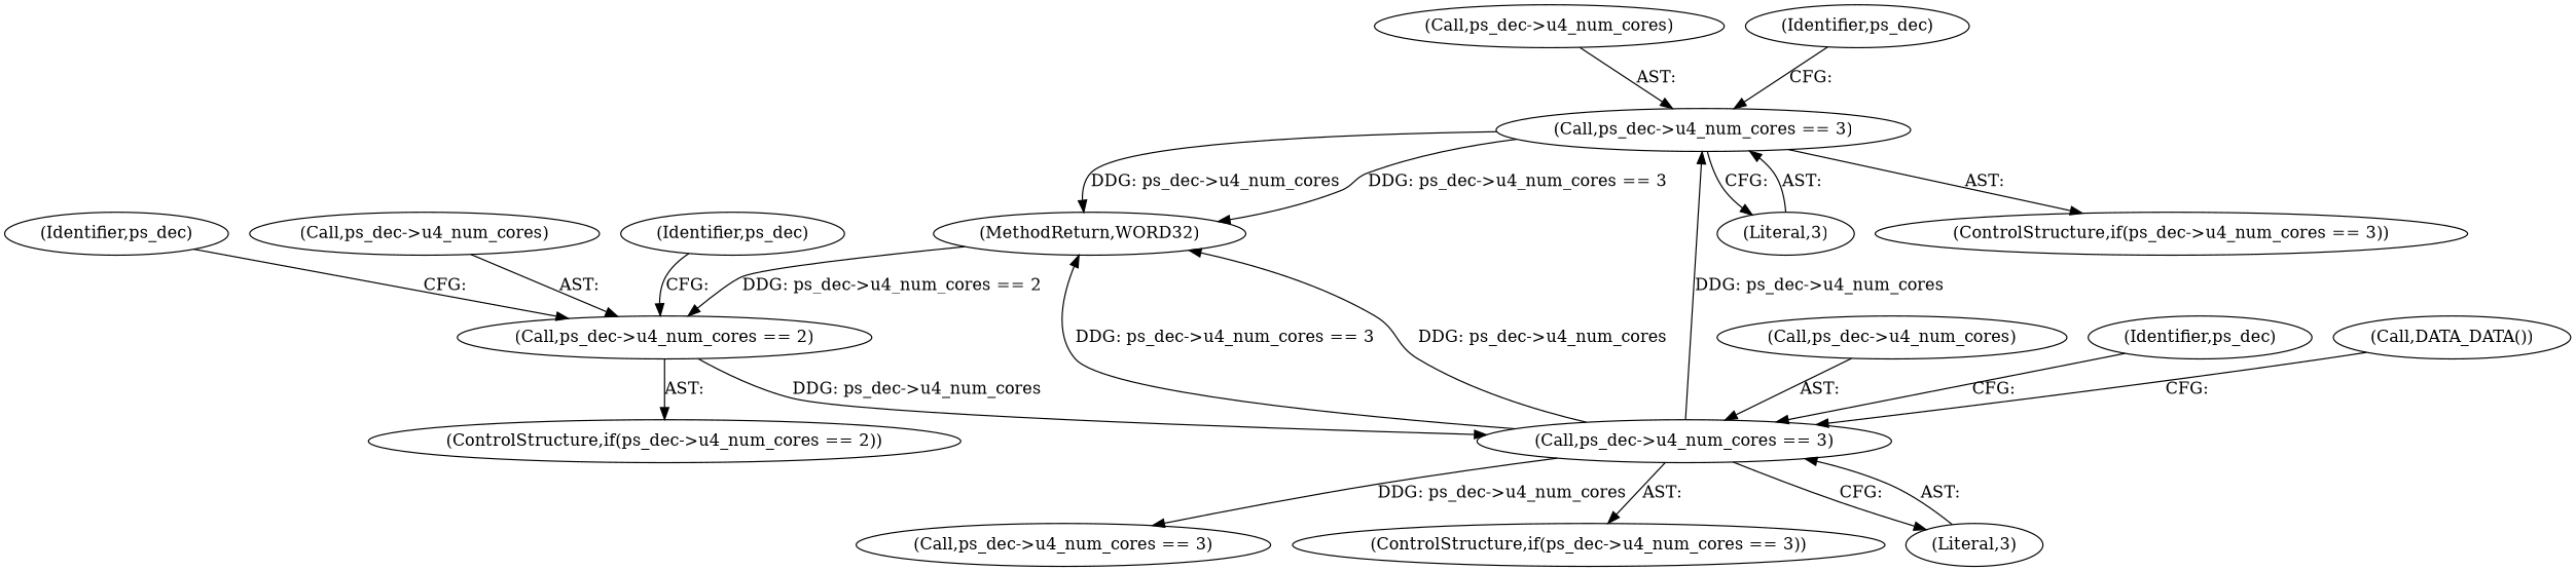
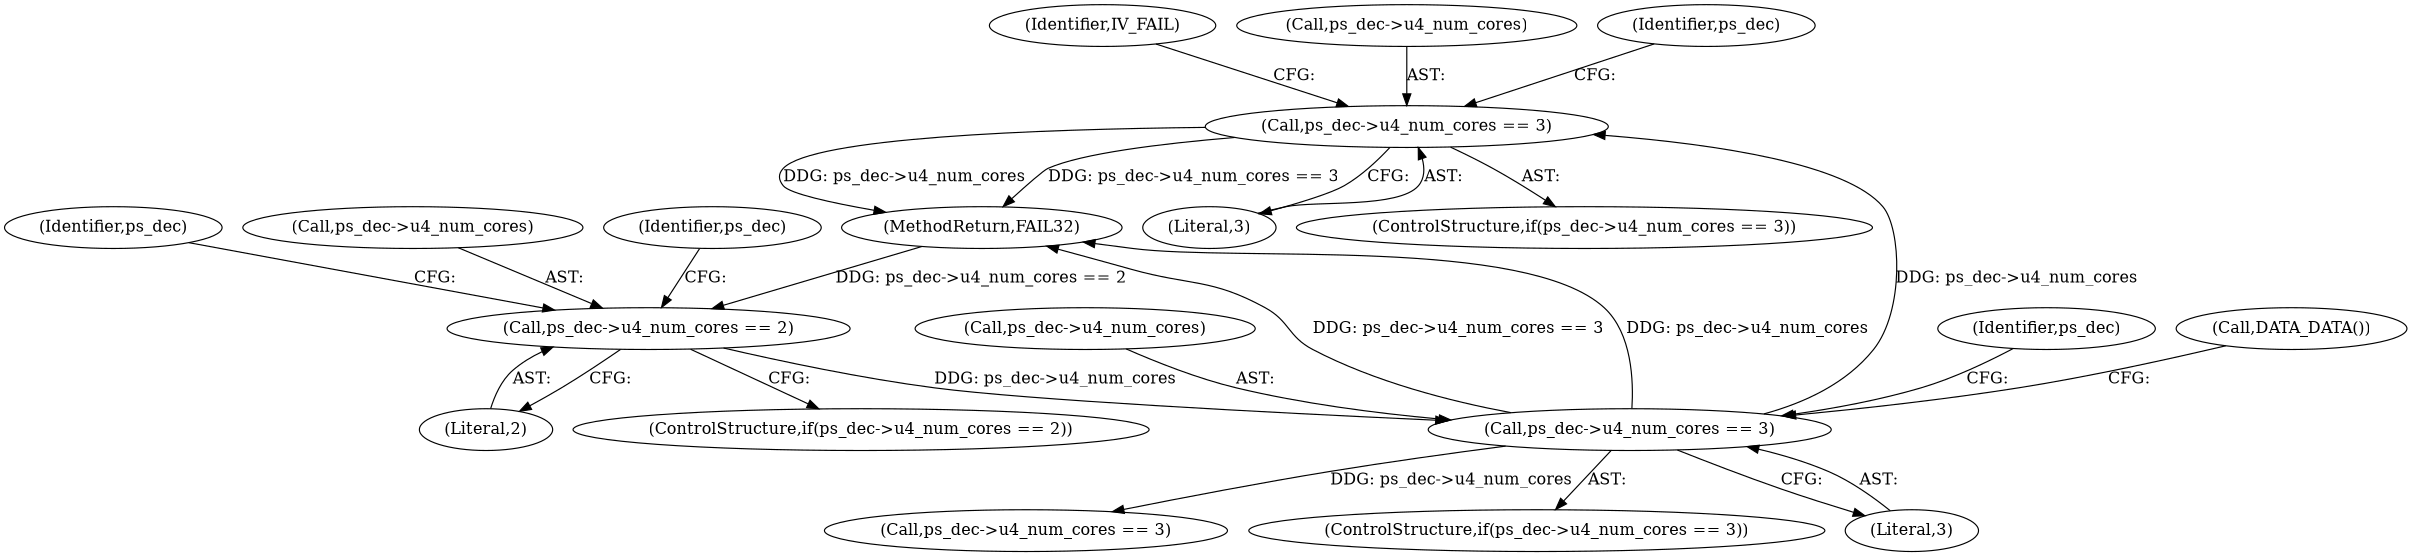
  digraph {
    n1 [label="(Call,ps_dec->u4_num_cores == 3)"]
-   n2 [label="(MethodReturn,WORD32)"]
+   n2 [label="(MethodReturn,FAIL32)"]
    n3 [label="(Literal,3)"]
    n4 [label="(ControlStructure,if(ps_dec->u4_num_cores == 3))"]
    n5 [label="(Call,ps_dec->u4_num_cores == 2)"]
    n6 [label="(Call,ps_dec->u4_num_cores == 3)"]
    n7 [label="(Call,ps_dec->u4_num_cores == 3)"]
    n8 [label="(ControlStructure,if(ps_dec->u4_num_cores == 3))"]
    n9 [label="(Literal,3)"]
    n10 [label="(ControlStructure,if(ps_dec->u4_num_cores == 2))"]
+   n11 [label="(Literal,2)"]
    n12 [label="(Identifier,ps_dec)"]
    n13 [label="(Call,ps_dec->u4_num_cores)"]
    n14 [label="(Call,ps_dec->u4_num_cores)"]
+   n15 [label="(Identifier,IV_FAIL)"]
    n16 [label="(Call,ps_dec->u4_num_cores)"]
    n17 [label="(Identifier,ps_dec)"]
    n18 [label="(Identifier,ps_dec)"]
    n19 [label="(Call,DATA_DATA())"]
    n20 [label="(Identifier,ps_dec)"]
    n1 -> n2 [label="DDG: ps_dec->u4_num_cores"]
    n1 -> n2 [label="DDG: ps_dec->u4_num_cores == 3"]
    n1 -> n3 [label="CFG: "]
    n1 -> n4 [label="AST: "]
    n2 -> n5 [label="DDG: ps_dec->u4_num_cores == 2"]
    n3 -> n1 [label="AST: "]
    n5 -> n6 [label="DDG: ps_dec->u4_num_cores"]
-   n5 -> n10 [label="AST: "]
+   n5 -> n10 [label="CFG: "]
+   n5 -> n11 [label="CFG: "]
    n6 -> n1 [label="DDG: ps_dec->u4_num_cores"]
    n6 -> n2 [label="DDG: ps_dec->u4_num_cores == 3"]
    n6 -> n2 [label="DDG: ps_dec->u4_num_cores"]
    n6 -> n7 [label="DDG: ps_dec->u4_num_cores"]
    n6 -> n8 [label="AST: "]
    n6 -> n9 [label="CFG: "]
    n9 -> n6 [label="AST: "]
+   n11 -> n5 [label="AST: "]
    n12 -> n5 [label="CFG: "]
    n13 -> n5 [label="AST: "]
    n14 -> n6 [label="AST: "]
+   n15 -> n1 [label="CFG: "]
    n16 -> n1 [label="AST: "]
    n17 -> n5 [label="CFG: "]
    n18 -> n6 [label="CFG: "]
    n19 -> n6 [label="CFG: "]
    n20 -> n1 [label="CFG: "]
  }
